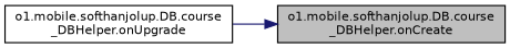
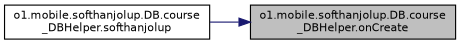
  digraph {
    rankdir=RL
    node [color=black fontname=Helvetica fontsize=10 shape=record style=filled]
    n1 [fillcolor=grey75 fontcolor=black height=0.2 label="o1.mobile.softhanjolup.DB.course\l_DBHelper.onCreate" width=0.4]
-   n2 [fillcolor=white height=0.2 label="o1.mobile.softhanjolup.DB.course\l_DBHelper.onUpgrade" width=0.4]
+   n2 [fillcolor=white height=0.2 label="o1.mobile.softhanjolup.DB.course\l_DBHelper.softhanjolup" width=0.4]
    n1 -> n2 [color=midnightblue dir=back fontname=Helvetica fontsize=10 labelfontname=Helvetica labelfontsize=10 style=solid]
  }
